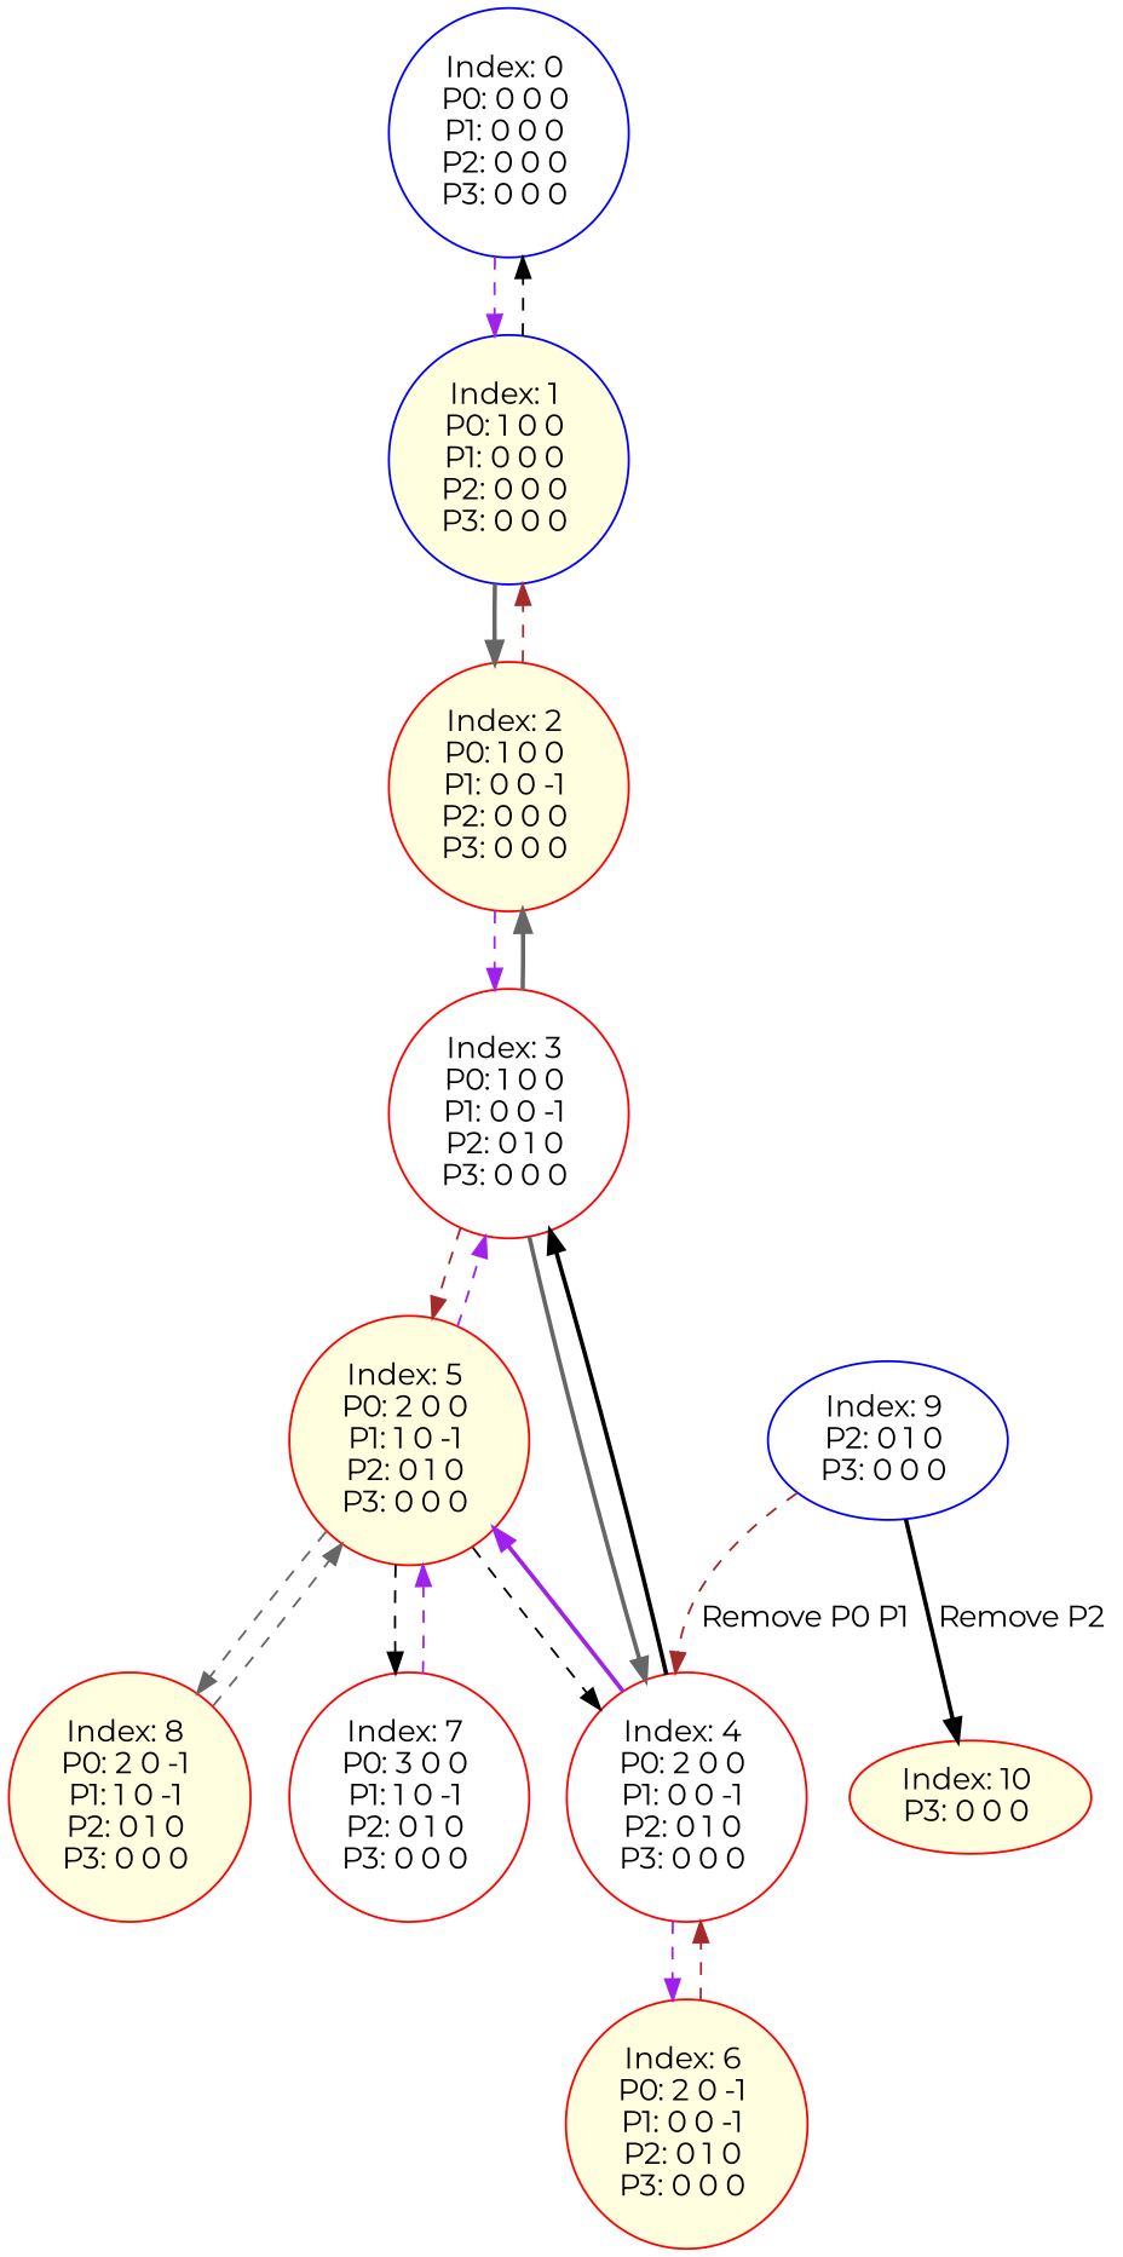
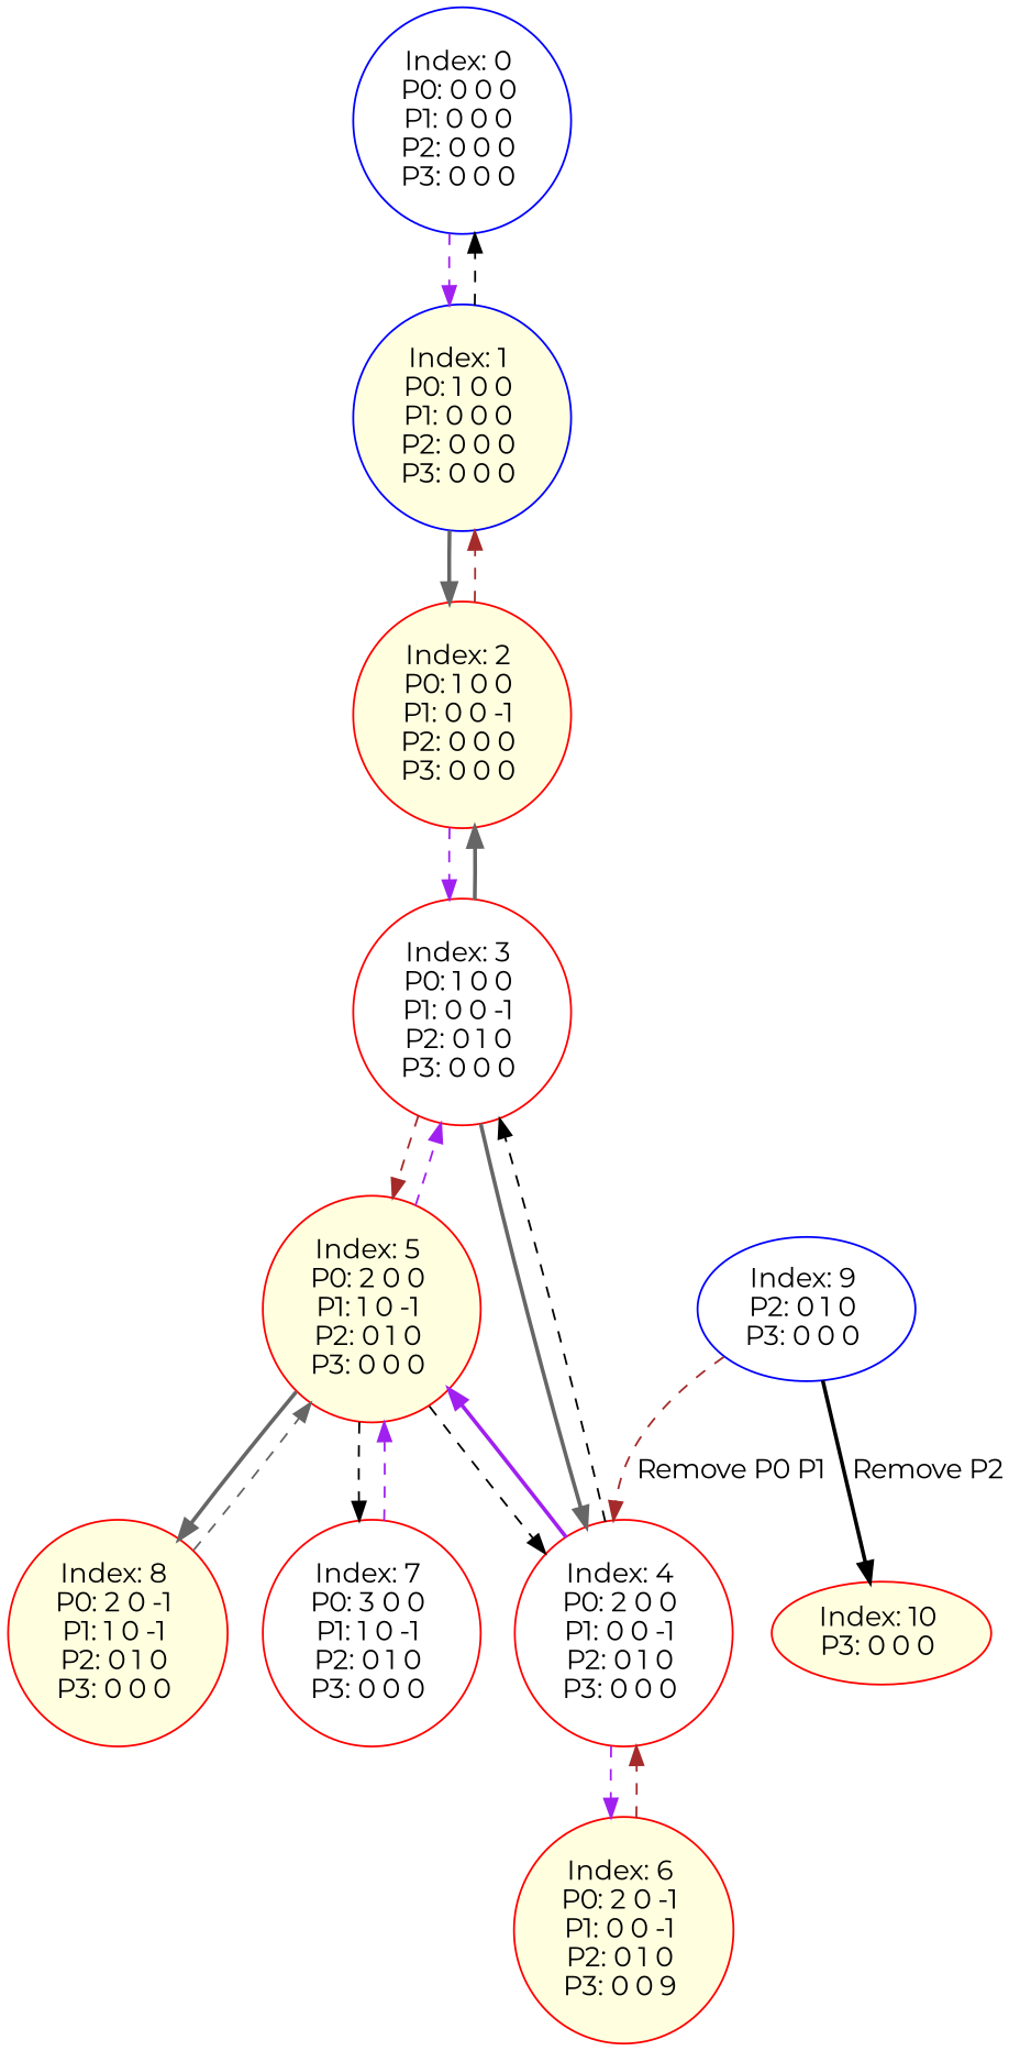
  digraph {
    color=black
    fontname=Montserrat
    node [color=red fillcolor=lightyellow fontname=Montserrat style=filled]
    edge [color=purple fontname=Montserrat style=dashed]
    n1 [color=blue fillcolor=white label="Index: 0 \nP0: 0 0 0 \nP1: 0 0 0 \nP2: 0 0 0 \nP3: 0 0 0 \n"]
    n2 [color=blue label="Index: 1 \nP0: 1 0 0 \nP1: 0 0 0 \nP2: 0 0 0 \nP3: 0 0 0 \n"]
    n3 [label="Index: 2 \nP0: 1 0 0 \nP1: 0 0 -1 \nP2: 0 0 0 \nP3: 0 0 0 \n"]
    n4 [fillcolor=white label="Index: 3 \nP0: 1 0 0 \nP1: 0 0 -1 \nP2: 0 1 0 \nP3: 0 0 0 \n"]
    n5 [fillcolor=white label="Index: 4 \nP0: 2 0 0 \nP1: 0 0 -1 \nP2: 0 1 0 \nP3: 0 0 0 \n"]
    n6 [label="Index: 5 \nP0: 2 0 0 \nP1: 1 0 -1 \nP2: 0 1 0 \nP3: 0 0 0 \n"]
-   n7 [label="Index: 6 \nP0: 2 0 -1 \nP1: 0 0 -1 \nP2: 0 1 0 \nP3: 0 0 0 \n"]
+   n7 [label="Index: 6 \nP0: 2 0 -1 \nP1: 0 0 -1 \nP2: 0 1 0 \nP3: 0 0 9 \n"]
    n8 [fillcolor=white label="Index: 7 \nP0: 3 0 0 \nP1: 1 0 -1 \nP2: 0 1 0 \nP3: 0 0 0 \n"]
    n9 [label="Index: 8 \nP0: 2 0 -1 \nP1: 1 0 -1 \nP2: 0 1 0 \nP3: 0 0 0 \n"]
    n10 [color=blue fillcolor=white label="Index: 9 \nP2: 0 1 0 \nP3: 0 0 0 \n"]
    n11 [label="Index: 10 \nP3: 0 0 0 \n"]
    n1 -> n2
    n2 -> n1 [color=black]
    n2 -> n3 [color=gray40 style=bold]
    n3 -> n2 [color=brown]
    n3 -> n4
    n4 -> n3 [color=gray40 style=bold]
    n4 -> n5 [color=gray40 style=bold]
    n4 -> n6 [color=brown]
-   n5 -> n4 [color=black style=bold]
+   n5 -> n4 [color=black]
    n5 -> n6 [style=bold]
    n5 -> n7
    n6 -> n4
    n6 -> n5 [color=black]
    n6 -> n8 [color=black]
-   n6 -> n9 [color=gray40]
+   n6 -> n9 [color=gray40 style=bold]
    n7 -> n5 [color=brown]
    n8 -> n6
    n9 -> n6 [color=gray40]
    n10 -> n5 [color=brown label=" Remove P0 P1 "]
    n10 -> n11 [color=black label=" Remove P2 " style=bold]
  }
